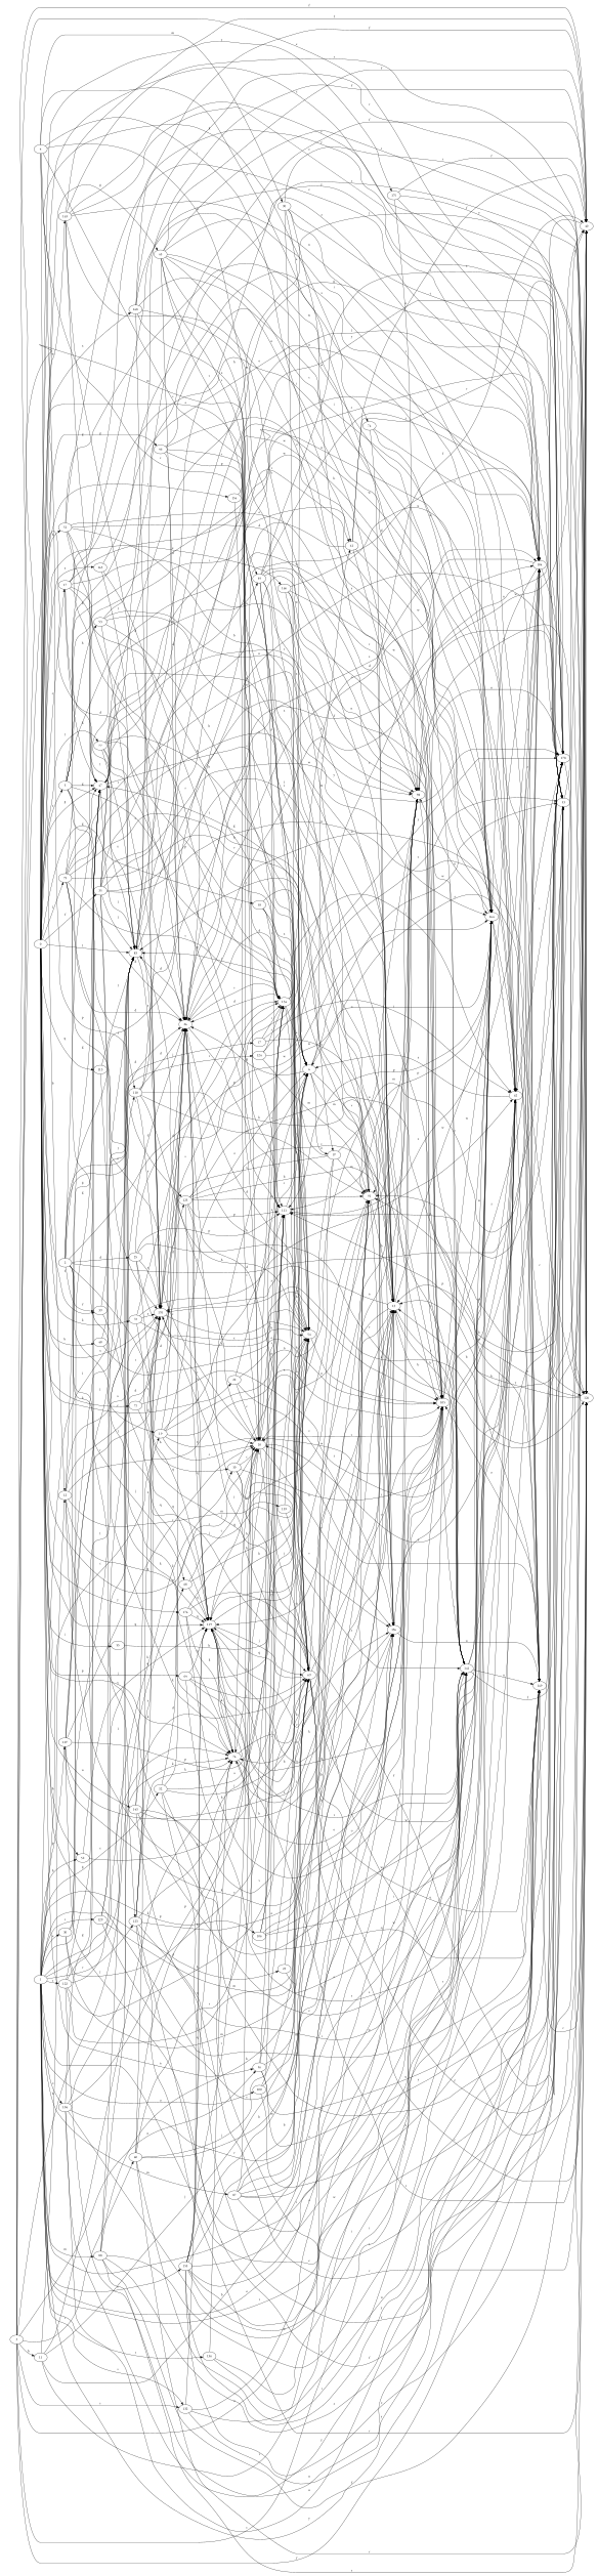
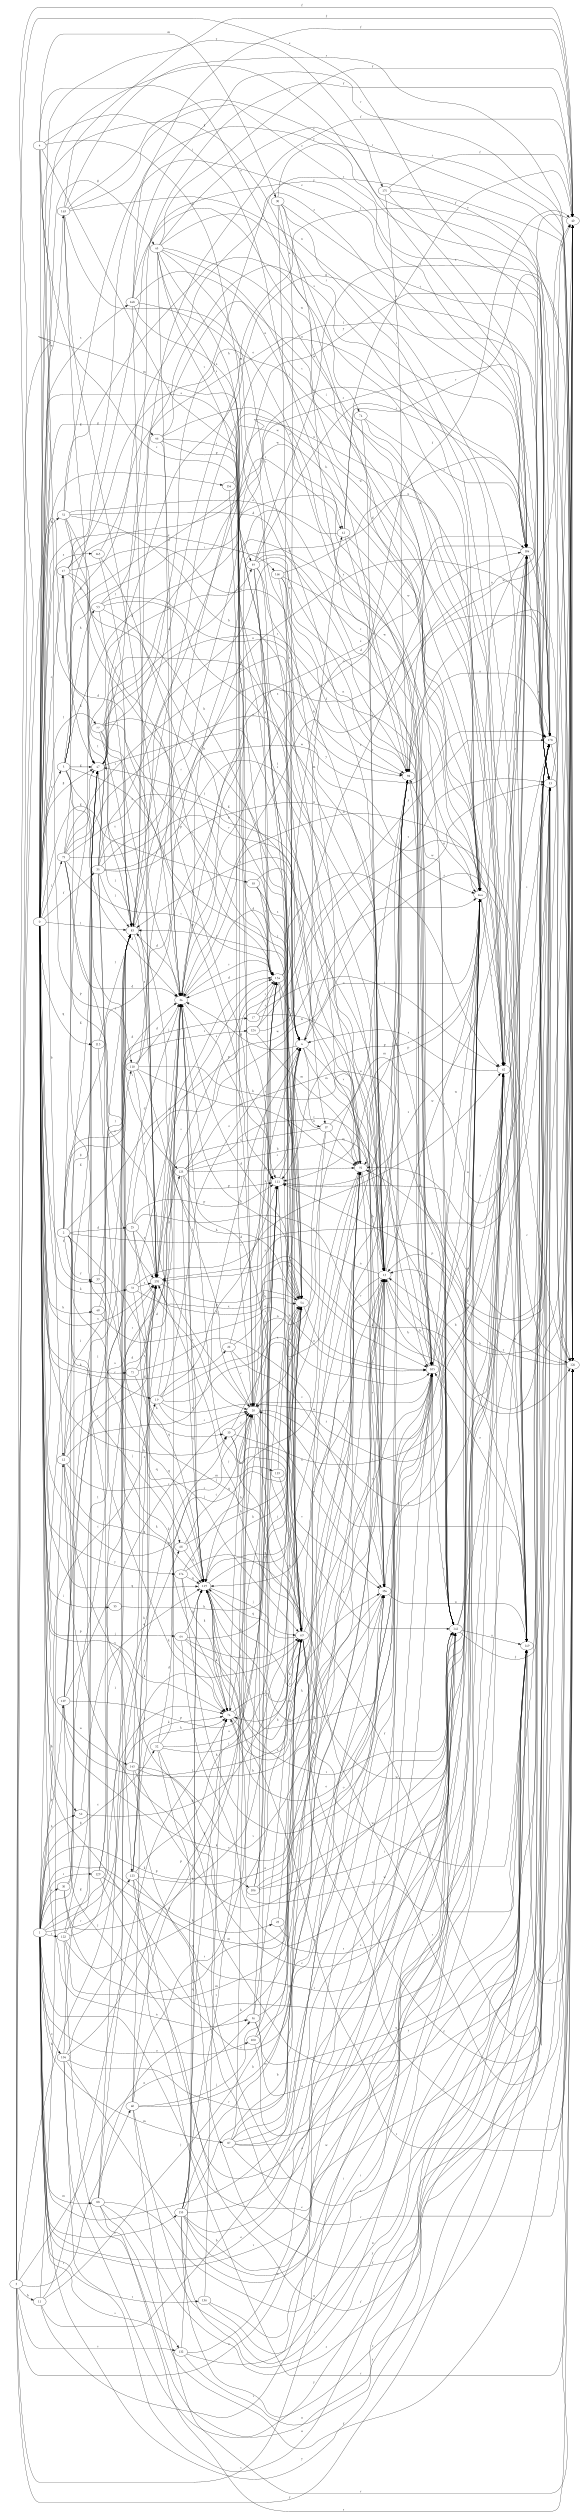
  strict digraph {
    fontname="EB Garamond"
    rankdir=LR
    node [fontname="EB Garamond"]
    edge [fontname="EB Garamond"]
    0
    5
    6
    10
    17
    22
    35
    39
    45
    46
    47
    48
    51
    52
    55
    58
    64
    71
    72
    74
    76
    77
    79
    83
    96
    113
    119
    143
    149
    154
    159
    163
    165
    166
    168
    170
    175
    176
    184
    178
    164
    26
    61
    53
    54
    125
    33
    156
    20
    97
    91
    141
    62
    98
    134
    40
    126
    69
    13
    105
    111
    1
    19
    23
    30
    32
    87
    88
    100
    104
    106
    107
    110
    122
    123
    129
    132
    136
    155
    2
    25
    67
    68
    89
    124
    3
    11
    60
    12
    4
    90
    0 -> 5 [label=a]
    0 -> 6 [label=a]
+   0 -> 10 [label=b]
    0 -> 17 [label=c]
    0 -> 22 [label=d]
    0 -> 35 [label=f]
    0 -> 39 [label=f]
    0 -> 45 [label=g]
    0 -> 46 [label=g]
    0 -> 47 [label=g]
    0 -> 48 [label=h]
    0 -> 51 [label=h]
    0 -> 52 [label=h]
    0 -> 55 [label=i]
    0 -> 58 [label=i]
    0 -> 64 [label=j]
    0 -> 71 [label=k]
    0 -> 72 [label=k]
    0 -> 74 [label=k]
    0 -> 76 [label=k]
    0 -> 77 [label=l]
    0 -> 79 [label=l]
    0 -> 83 [label=l]
    0 -> 96 [label=n]
    0 -> 113 [label=q]
    0 -> 119 [label=q]
    0 -> 143 [label=u]
    0 -> 149 [label=u]
    0 -> 154 [label=v]
    0 -> 159 [label=w]
    0 -> 163 [label=w]
    0 -> 165 [label=x]
    0 -> 166 [label=x]
    0 -> 168 [label=x]
    0 -> 170 [label=x]
    0 -> 175 [label=y]
    0 -> 176 [label=y]
    0 -> 184 [label=z]
    5 -> 47 [label=g]
    5 -> 149 [label=u]
    5 -> 170 [label=x]
    5 -> 178 [label=y]
    5 -> 164 [label=w]
    5 -> 26 [label=d]
    5 -> 61 [label=i]
    5 -> 53 [label=h]
    5 -> 54 [label=h]
    5 -> 125 [label=r]
    6 -> 26 [label=d]
    6 -> 61 [label=i]
    6 -> 33 [label=w]
    6 -> 156 [label=v]
    6 -> 20 [label=c]
    6 -> 97 [label=n]
    6 -> 91 [label=m]
    10 -> 156 [label=v]
    10 -> 20 [label=c]
    10 -> 141 [label=t]
    10 -> 62 [label=i]
    10 -> 98 [label=n]
    17 -> 47 [label=g]
    17 -> 83 [label=l]
    17 -> 178 [label=y]
    17 -> 54 [label=h]
    17 -> 141 [label=t]
    17 -> 62 [label=i]
    17 -> 98 [label=n]
    17 -> 134 [label=s]
    22 -> 6 [label=a]
    22 -> 54 [label=h]
    22 -> 156 [label=v]
    22 -> 20 [label=c]
    35 -> 76 [label=k]
    35 -> 83 [label=l]
    35 -> 119 [label=q]
    35 -> 149 [label=u]
    35 -> 184 [label=z]
    35 -> 178 [label=y]
    35 -> 164 [label=w]
    35 -> 141 [label=t]
    35 -> 40 [label=f]
    35 -> 126 [label=r]
    39 -> 83 [label=l]
    39 -> 69 [label=j]
    45 -> 164 [label=w]
    45 -> 26 [label=d]
    45 -> 54 [label=h]
    45 -> 20 [label=c]
    45 -> 141 [label=t]
    45 -> 62 [label=i]
    45 -> 134 [label=s]
    45 -> 40 [label=f]
    45 -> 126 [label=r]
    45 -> 13 [label=b]
    46 -> 26 [label=d]
    46 -> 62 [label=i]
    46 -> 134 [label=s]
    46 -> 105 [label=o]
    46 -> 111 [label=p]
    47 -> 83 [label=l]
    47 -> 149 [label=u]
    47 -> 164 [label=w]
    47 -> 156 [label=v]
    47 -> 141 [label=t]
    48 -> 83 [label=l]
    48 -> 105 [label=o]
    51 -> 47 [label=g]
    51 -> 170 [label=x]
    51 -> 184 [label=z]
    51 -> 62 [label=i]
    51 -> 98 [label=n]
    51 -> 13 [label=b]
    51 -> 105 [label=o]
    51 -> 111 [label=p]
    52 -> 119 [label=q]
    52 -> 54 [label=h]
    55 -> 54 [label=h]
    58 -> 6 [label=a]
    58 -> 134 [label=s]
    58 -> 69 [label=j]
    58 -> 105 [label=o]
    64 -> 119 [label=q]
    64 -> 184 [label=z]
    64 -> 54 [label=h]
    64 -> 69 [label=j]
    64 -> 13 [label=b]
    71 -> 119 [label=q]
    71 -> 170 [label=x]
    71 -> 184 [label=z]
    72 -> 170 [label=x]
    72 -> 54 [label=h]
    72 -> 62 [label=i]
    72 -> 134 [label=s]
    72 -> 69 [label=j]
    74 -> 184 [label=z]
    74 -> 164 [label=w]
    74 -> 156 [label=v]
    76 -> 20 [label=c]
    76 -> 91 [label=m]
    76 -> 69 [label=j]
    76 -> 105 [label=o]
    77 -> 83 [label=l]
    77 -> 170 [label=x]
    77 -> 54 [label=h]
    77 -> 134 [label=s]
    77 -> 13 [label=b]
    77 -> 111 [label=p]
    79 -> 47 [label=g]
    79 -> 76 [label=k]
    79 -> 164 [label=w]
    79 -> 26 [label=d]
    79 -> 156 [label=v]
    79 -> 20 [label=c]
    79 -> 98 [label=n]
    79 -> 134 [label=s]
    79 -> 13 [label=b]
    79 -> 105 [label=o]
    83 -> 170 [label=x]
    83 -> 178 [label=y]
    83 -> 164 [label=w]
    83 -> 26 [label=d]
    83 -> 40 [label=f]
    96 -> 6 [label=a]
    96 -> 149 [label=u]
    96 -> 178 [label=y]
    96 -> 134 [label=s]
    96 -> 13 [label=b]
    113 -> 76 [label=k]
    113 -> 83 [label=l]
    119 -> 76 [label=k]
    119 -> 26 [label=d]
    119 -> 54 [label=h]
    119 -> 156 [label=v]
    119 -> 141 [label=t]
    119 -> 98 [label=n]
    119 -> 126 [label=r]
    119 -> 69 [label=j]
    143 -> 170 [label=x]
    143 -> 156 [label=v]
    143 -> 141 [label=t]
    143 -> 126 [label=r]
    143 -> 69 [label=j]
    143 -> 13 [label=b]
    149 -> 119 [label=q]
    149 -> 20 [label=c]
    149 -> 126 [label=r]
    149 -> 13 [label=b]
    149 -> 105 [label=o]
    154 -> 164 [label=w]
    154 -> 20 [label=c]
    159 -> 54 [label=h]
    159 -> 126 [label=r]
    163 -> 47 [label=g]
    163 -> 149 [label=n]
    163 -> 184 [label=z]
    163 -> 178 [label=y]
    163 -> 26 [label=d]
    163 -> 40 [label=f]
    163 -> 126 [label=r]
    163 -> 105 [label=o]
    165 -> 83 [label=l]
    165 -> 184 [label=z]
    165 -> 69 [label=j]
    166 -> 6 [label=a]
    166 -> 149 [label=u]
    166 -> 164 [label=w]
    166 -> 91 [label=m]
    166 -> 98 [label=n]
    168 -> 6 [label=a]
    168 -> 170 [label=x]
    168 -> 164 [label=w]
    168 -> 91 [label=m]
    168 -> 98 [label=n]
    168 -> 40 [label=f]
    168 -> 126 [label=r]
    170 -> 26 [label=d]
    170 -> 134 [label=s]
    170 -> 69 [label=j]
    170 -> 105 [label=o]
    175 -> 184 [label=z]
    175 -> 178 [label=y]
    175 -> 98 [label=n]
    175 -> 40 [label=f]
    176 -> 76 [label=k]
    176 -> 119 [label=q]
    176 -> 54 [label=h]
    176 -> 141 [label=t]
    176 -> 40 [label=f]
    184 -> 178 [label=y]
    184 -> 164 [label=w]
    184 -> 26 [label=d]
    184 -> 33 [label=e]
    184 -> 62 [label=i]
    184 -> 111 [label=p]
    178 -> 98 [label=n]
    178 -> 126 [label=r]
    164 -> 62 [label=i]
    164 -> 98 [label=n]
    164 -> 126 [label=r]
    164 -> 111 [label=p]
    26 -> 119 [label=q]
    26 -> 184 [label=z]
    26 -> 178 [label=y]
    26 -> 54 [label=h]
    26 -> 134 [label=s]
    26 -> 111 [label=p]
    61 -> 164 [label=w]
    61 -> 26 [label=d]
    61 -> 98 [label=n]
    61 -> 40 [label=f]
    61 -> 126 [label=r]
    53 -> 83 [label=l]
    53 -> 184 [label=z]
    53 -> 54 [label=h]
    53 -> 98 [label=n]
    53 -> 13 [label=b]
    54 -> 83 [label=l]
    54 -> 170 [label=x]
    54 -> 26 [label=d]
    54 -> 105 [label=o]
    125 -> 119 [label=q]
    125 -> 149 [label=u]
    125 -> 184 [label=z]
    125 -> 91 [label=m]
    125 -> 141 [label=t]
    125 -> 69 [label=j]
    125 -> 13 [label=b]
    125 -> 111 [label=p]
    33 -> 47 [label=g]
    33 -> 83 [label=l]
    33 -> 26 [label=d]
    33 -> 62 [label=i]
    33 -> 40 [label=f]
    33 -> 13 [label=b]
    33 -> 111 [label=p]
    156 -> 119 [label=q]
    156 -> 149 [label=u]
    156 -> 62 [label=i]
    20 -> 83 [label=l]
    20 -> 119 [label=q]
    20 -> 178 [label=y]
    20 -> 156 [label=v]
    20 -> 134 [label=s]
    20 -> 69 [label=j]
    20 -> 111 [label=p]
    97 -> 119 [label=q]
    97 -> 170 [label=x]
    97 -> 26 [label=d]
    97 -> 33 [label=e]
    97 -> 20 [label=c]
    97 -> 91 [label=m]
    91 -> 47 [label=g]
    91 -> 76 [label=k]
    91 -> 83 [label=l]
    91 -> 156 [label=v]
    91 -> 13 [label=b]
    141 -> 149 [label=u]
    141 -> 178 [label=y]
    141 -> 164 [label=w]
    141 -> 40 [label=f]
    141 -> 13 [label=b]
    62 -> 6 [label=a]
    62 -> 149 [label=u]
    62 -> 184 [label=z]
    62 -> 26 [label=d]
    98 -> 91 [label=m]
    98 -> 126 [label=r]
    98 -> 105 [label=o]
    134 -> 6 [label=a]
    134 -> 26 [label=d]
    134 -> 54 [label=h]
    134 -> 62 [label=i]
    134 -> 40 [label=f]
    40 -> 170 [label=x]
    40 -> 91 [label=m]
    40 -> 98 [label=n]
    40 -> 13 [label=b]
    126 -> 6 [label=a]
    126 -> 83 [label=l]
    126 -> 91 [label=m]
    126 -> 111 [label=p]
    69 -> 119 [label=q]
    69 -> 149 [label=u]
    69 -> 164 [label=w]
    69 -> 26 [label=d]
    69 -> 98 [label=n]
    69 -> 40 [label=f]
    69 -> 126 [label=r]
    69 -> 105 [label=o]
    13 -> 76 [label=k]
    13 -> 119 [label=q]
    13 -> 170 [label=x]
    13 -> 164 [label=w]
    13 -> 141 [label=t]
    13 -> 98 [label=n]
    105 -> 119 [label=q]
    105 -> 184 [label=z]
    105 -> 164 [label=w]
    105 -> 20 [label=c]
    105 -> 141 [label=t]
    105 -> 13 [label=b]
    111 -> 6 [label=a]
    111 -> 76 [label=k]
    111 -> 184 [label=z]
    111 -> 69 [label=j]
    1 -> 10 [label=b]
    1 -> 52 [label=h]
    1 -> 76 [label=k]
    1 -> 83 [label=l]
    1 -> 178 [label=y]
    1 -> 33 [label=e]
    1 -> 156 [label=v]
    1 -> 141 [label=t]
    1 -> 105 [label=o]
    1 -> 19 [label=c]
    1 -> 23 [label=d]
    1 -> 30 [label=e]
    1 -> 32 [label=e]
    1 -> 87 [label=m]
    1 -> 88 [label=m]
    1 -> 100 [label=o]
    1 -> 104 [label=o]
    1 -> 106 [label=p]
    1 -> 107 [label=p]
    1 -> 110 [label=p]
    1 -> 122 [label=r]
    1 -> 123 [label=r]
    1 -> 129 [label=s]
    1 -> 132 [label=s]
    1 -> 136 [label=t]
    1 -> 155 [label=v]
    19 -> 6 [label=a]
    19 -> 164 [label=w]
    19 -> 26 [label=d]
    19 -> 20 [label=c]
    19 -> 98 [label=n]
    19 -> 105 [label=o]
    19 -> 111 [label=p]
    23 -> 164 [label=w]
    23 -> 69 [label=j]
    30 -> 47 [label=g]
    30 -> 83 [label=l]
    30 -> 54 [label=h]
    30 -> 91 [label=m]
    32 -> 6 [label=a]
    32 -> 26 [label=d]
    32 -> 33 [label=e]
    32 -> 20 [label=c]
    32 -> 40 [label=f]
    32 -> 69 [label=j]
    87 -> 164 [label=w]
    87 -> 20 [label=c]
    87 -> 91 [label=m]
    87 -> 141 [label=t]
    87 -> 62 [label=i]
    87 -> 98 [label=n]
    87 -> 105 [label=o]
    88 -> 76 [label=k]
    88 -> 83 [label=l]
    88 -> 149 [label=u]
    88 -> 33 [label=e]
    88 -> 40 [label=f]
    88 -> 126 [label=r]
    88 -> 13 [label=b]
    100 -> 149 [label=u]
    100 -> 134 [label=s]
    100 -> 13 [label=b]
    104 -> 47 [label=g]
    104 -> 149 [label=u]
    104 -> 178 [label=y]
    104 -> 164 [label=w]
    104 -> 26 [label=d]
    104 -> 156 [label=v]
    104 -> 111 [label=p]
    106 -> 6 [label=a]
    106 -> 164 [label=w]
    106 -> 62 [label=i]
    106 -> 105 [label=o]
    106 -> 111 [label=p]
    107 -> 47 [label=g]
    107 -> 26 [label=d]
    107 -> 156 [label=v]
    107 -> 20 [label=c]
    107 -> 62 [label=i]
    107 -> 134 [label=s]
    107 -> 69 [label=j]
    107 -> 111 [label=p]
    110 -> 170 [label=x]
    110 -> 178 [label=y]
    110 -> 26 [label=d]
    110 -> 54 [label=h]
    110 -> 33 [label=e]
    110 -> 91 [label=m]
    110 -> 13 [label=b]
    122 -> 47 [label=g]
    122 -> 83 [label=l]
    122 -> 149 [label=u]
    122 -> 170 [label=x]
    122 -> 54 [label=h]
    122 -> 69 [label=j]
    123 -> 76 [label=k]
    123 -> 170 [label=x]
    123 -> 26 [label=d]
    123 -> 54 [label=h]
    123 -> 62 [label=i]
    123 -> 98 [label=n]
    123 -> 40 [label=f]
    123 -> 126 [label=r]
    129 -> 83 [label=l]
    129 -> 26 [label=d]
    129 -> 156 [label=v]
    129 -> 91 [label=m]
    132 -> 119 [label=q]
    132 -> 178 [label=y]
    132 -> 141 [label=t]
    132 -> 105 [label=o]
    136 -> 76 [label=k]
    136 -> 149 [label=u]
    136 -> 62 [label=i]
    155 -> 76 [label=k]
    155 -> 119 [label=q]
    155 -> 178 [label=y]
    155 -> 164 [label=w]
    155 -> 33 [label=e]
    155 -> 20 [label=c]
    155 -> 91 [label=m]
    155 -> 141 [label=t]
    155 -> 62 [label=i]
    155 -> 13 [label=b]
    155 -> 105 [label=o]
    2 -> 10 [label=b]
    2 -> 39 [label=f]
    2 -> 178 [label=y]
    2 -> 164 [label=w]
    2 -> 40 [label=f]
    2 -> 19 [label=c]
    2 -> 123 [label=r]
    2 -> 25 [label=d]
    2 -> 67 [label=j]
    2 -> 68 [label=j]
    2 -> 89 [label=m]
    2 -> 124 [label=r]
    25 -> 119 [label=q]
    25 -> 170 [label=x]
    25 -> 164 [label=w]
    25 -> 20 [label=c]
    25 -> 126 [label=r]
    25 -> 111 [label=p]
    67 -> 62 [label=i]
    67 -> 134 [label=s]
    67 -> 13 [label=b]
    68 -> 119 [label=q]
    68 -> 54 [label=h]
    68 -> 20 [label=c]
    89 -> 6 [label=a]
    89 -> 184 [label=z]
    89 -> 141 [label=t]
    89 -> 126 [label=r]
    89 -> 69 [label=j]
    89 -> 13 [label=b]
    89 -> 105 [label=o]
    89 -> 111 [label=p]
    124 -> 178 [label=y]
    124 -> 33 [label=e]
    124 -> 91 [label=m]
    124 -> 134 [label=s]
    3 -> 96 [label=n]
    3 -> 178 [label=y]
    3 -> 26 [label=d]
    3 -> 33 [label=e]
    3 -> 141 [label=t]
    3 -> 40 [label=f]
    3 -> 105 [label=o]
    3 -> 132 [label=s]
    3 -> 68 [label=j]
    3 -> 89 [label=m]
    3 -> 11 [label=b]
    3 -> 60 [label=i]
    11 -> 76 [label=k]
    11 -> 141 [label=t]
    11 -> 69 [label=j]
    11 -> 13 [label=b]
    11 -> 12 [label=b]
    60 -> 170 [label=x]
    60 -> 20 [label=c]
    60 -> 62 [label=i]
    60 -> 134 [label=s]
    60 -> 126 [label=r]
    60 -> 69 [label=j]
    60 -> 13 [label=b]
    12 -> 6 [label=a]
    12 -> 47 [label=g]
    12 -> 119 [label=q]
    12 -> 170 [label=x]
    12 -> 184 [label=z]
    12 -> 125 [label=r]
    12 -> 33 [label=e]
    12 -> 91 [label=m]
    4 -> 61 [label=i]
    4 -> 20 [label=c]
    4 -> 97 [label=n]
    4 -> 134 [label=s]
    4 -> 105 [label=o]
    4 -> 110 [label=p]
    4 -> 12 [label=b]
    4 -> 90 [label=m]
    90 -> 6 [label=a]
    90 -> 33 [label=e]
    90 -> 62 [label=i]
    90 -> 126 [label=r]
    90 -> 69 [label=j]
    90 -> 13 [label=b]
  }
